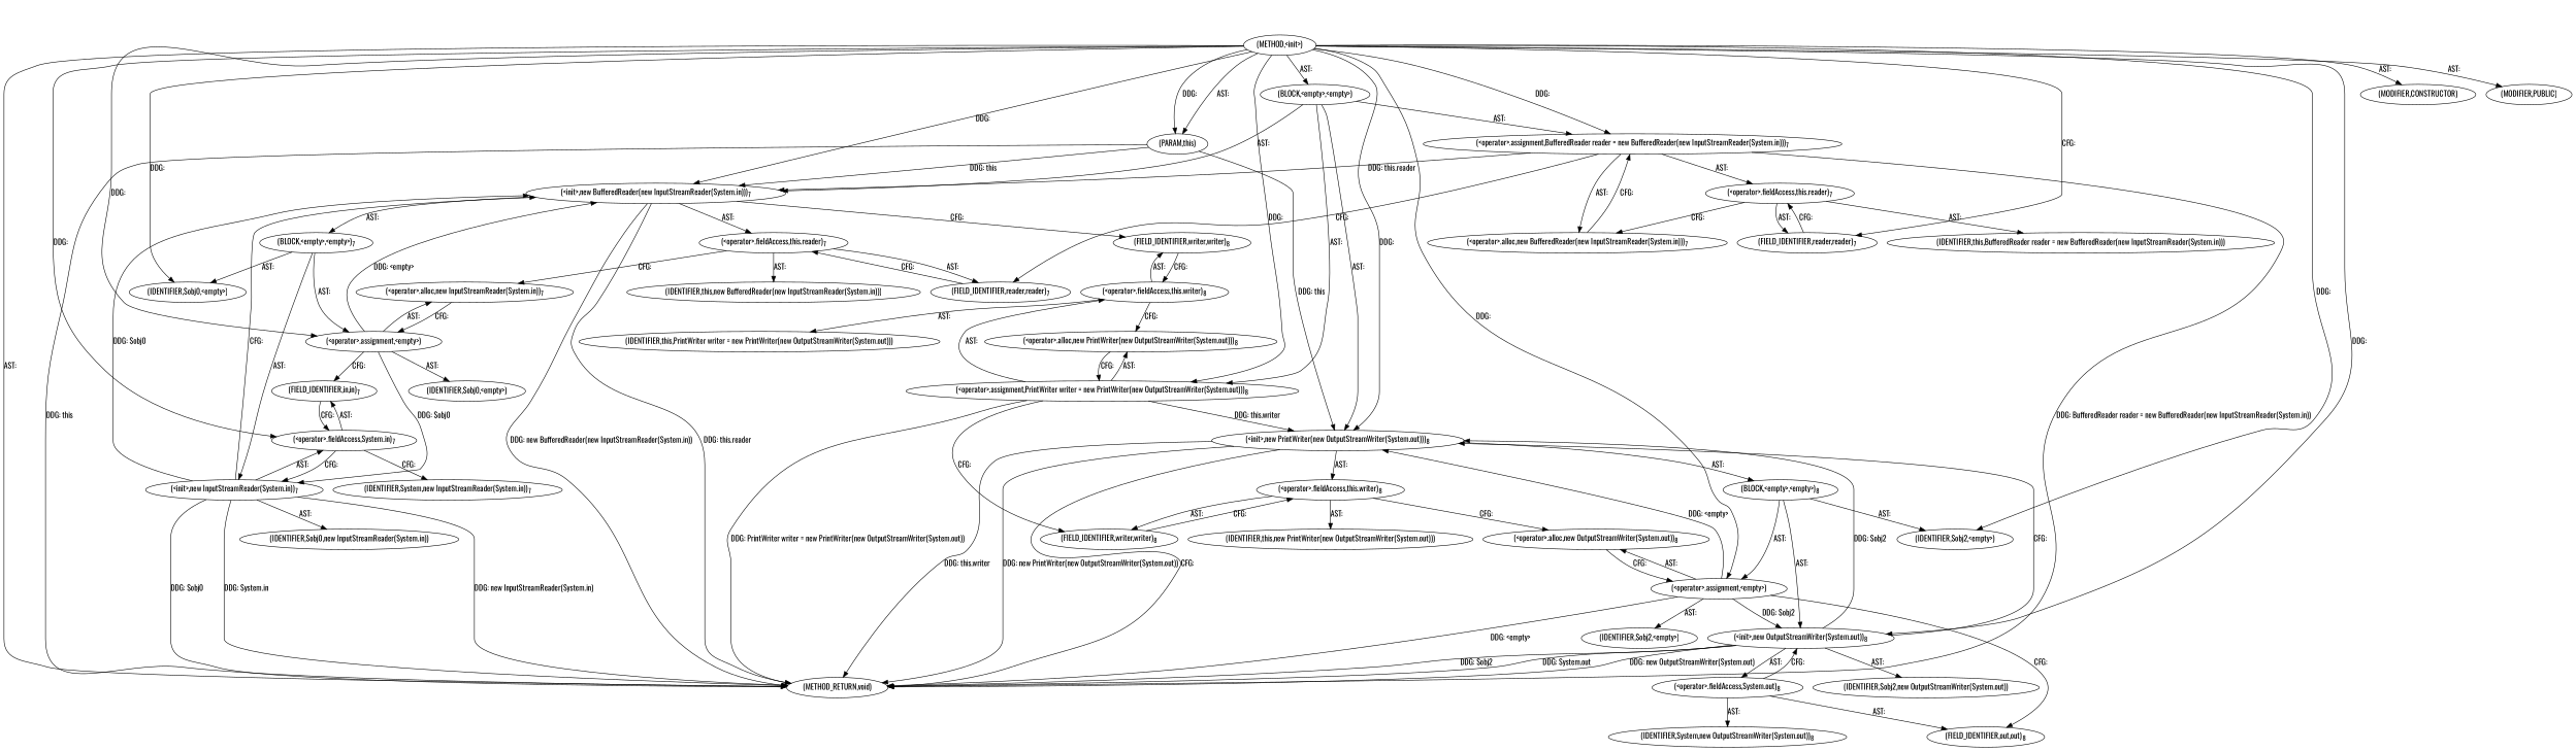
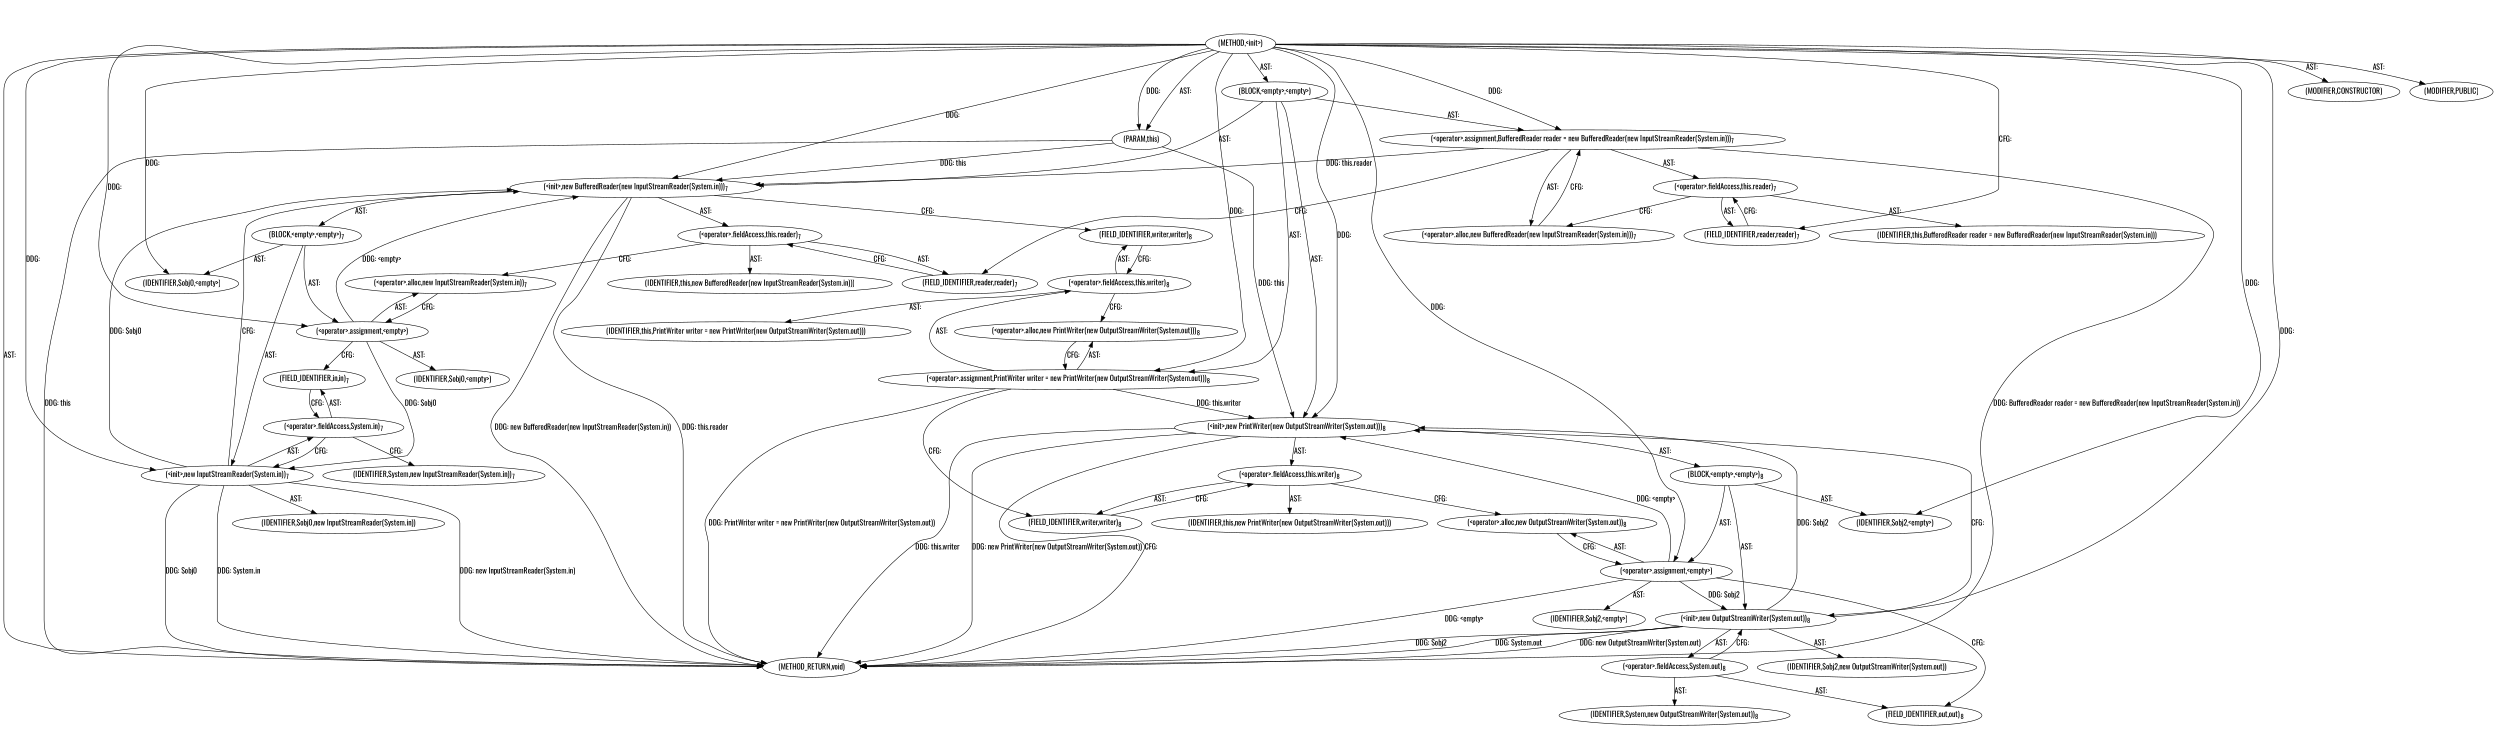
  digraph {
    fontname=Oswald
    node [fontname=Oswald]
    edge [fontname=Oswald]
    n1 [label=<(METHOD,&lt;init&gt;)>]
    n2 [label=<(PARAM,this)>]
    n3 [label=<(BLOCK,&lt;empty&gt;,&lt;empty&gt;)>]
    n4 [label=<(&lt;operator&gt;.assignment,BufferedReader reader = new BufferedReader(new InputStreamReader(System.in)))<SUB>7</SUB>>]
    n5 [label=<(FIELD_IDENTIFIER,reader,reader)<SUB>7</SUB>>]
    n6 [label=<(&lt;init&gt;,new BufferedReader(new InputStreamReader(System.in)))<SUB>7</SUB>>]
    n7 [label=<(&lt;operator&gt;.assignment,&lt;empty&gt;)>]
    n8 [label=<(&lt;init&gt;,new InputStreamReader(System.in))<SUB>7</SUB>>]
    n9 [label=<(IDENTIFIER,$obj0,&lt;empty&gt;)>]
    n10 [label=<(&lt;operator&gt;.assignment,PrintWriter writer = new PrintWriter(new OutputStreamWriter(System.out)))<SUB>8</SUB>>]
    n11 [label=<(&lt;init&gt;,new PrintWriter(new OutputStreamWriter(System.out)))<SUB>8</SUB>>]
    n12 [label=<(&lt;operator&gt;.assignment,&lt;empty&gt;)>]
    n13 [label=<(&lt;init&gt;,new OutputStreamWriter(System.out))<SUB>8</SUB>>]
    n14 [label=<(IDENTIFIER,$obj2,&lt;empty&gt;)>]
    n15 [label=<(MODIFIER,CONSTRUCTOR)>]
    n16 [label=<(MODIFIER,PUBLIC)>]
    n17 [label=<(METHOD_RETURN,void)>]
    n18 [label=<(&lt;operator&gt;.fieldAccess,this.reader)<SUB>7</SUB>>]
    n19 [label=<(&lt;operator&gt;.alloc,new BufferedReader(new InputStreamReader(System.in)))<SUB>7</SUB>>]
    n20 [label=<(FIELD_IDENTIFIER,reader,reader)<SUB>7</SUB>>]
    n21 [label=<(&lt;operator&gt;.fieldAccess,this.reader)<SUB>7</SUB>>]
    n22 [label=<(BLOCK,&lt;empty&gt;,&lt;empty&gt;)<SUB>7</SUB>>]
    n23 [label=<(FIELD_IDENTIFIER,writer,writer)<SUB>8</SUB>>]
    n24 [label=<(&lt;operator&gt;.alloc,new InputStreamReader(System.in))<SUB>7</SUB>>]
    n25 [label=<(IDENTIFIER,$obj0,&lt;empty&gt;)>]
    n26 [label=<(FIELD_IDENTIFIER,in,in)<SUB>7</SUB>>]
    n27 [label=<(IDENTIFIER,$obj0,new InputStreamReader(System.in))>]
    n28 [label=<(&lt;operator&gt;.fieldAccess,System.in)<SUB>7</SUB>>]
    n29 [label=<(&lt;operator&gt;.fieldAccess,this.writer)<SUB>8</SUB>>]
    n30 [label=<(&lt;operator&gt;.alloc,new PrintWriter(new OutputStreamWriter(System.out)))<SUB>8</SUB>>]
    n31 [label=<(FIELD_IDENTIFIER,writer,writer)<SUB>8</SUB>>]
    n32 [label=<(&lt;operator&gt;.fieldAccess,this.writer)<SUB>8</SUB>>]
    n33 [label=<(BLOCK,&lt;empty&gt;,&lt;empty&gt;)<SUB>8</SUB>>]
    n34 [label=<(&lt;operator&gt;.alloc,new OutputStreamWriter(System.out))<SUB>8</SUB>>]
    n35 [label=<(IDENTIFIER,$obj2,&lt;empty&gt;)>]
    n36 [label=<(FIELD_IDENTIFIER,out,out)<SUB>8</SUB>>]
    n37 [label=<(IDENTIFIER,$obj2,new OutputStreamWriter(System.out))>]
    n38 [label=<(&lt;operator&gt;.fieldAccess,System.out)<SUB>8</SUB>>]
    n39 [label=<(IDENTIFIER,this,BufferedReader reader = new BufferedReader(new InputStreamReader(System.in)))>]
    n40 [label=<(IDENTIFIER,this,new BufferedReader(new InputStreamReader(System.in)))>]
    n41 [label=<(IDENTIFIER,System,new InputStreamReader(System.in))<SUB>7</SUB>>]
    n42 [label=<(IDENTIFIER,this,PrintWriter writer = new PrintWriter(new OutputStreamWriter(System.out)))>]
    n43 [label=<(IDENTIFIER,this,new PrintWriter(new OutputStreamWriter(System.out)))>]
    n44 [label=<(IDENTIFIER,System,new OutputStreamWriter(System.out))<SUB>8</SUB>>]
    n1 -> n2 [label="AST: "]
    n1 -> n2 [label="DDG: "]
    n1 -> n3 [label="AST: "]
    n1 -> n4 [label="DDG: "]
    n1 -> n5 [label="CFG: "]
    n1 -> n6 [label="DDG: "]
    n1 -> n7 [label="DDG: "]
-   n1 -> n28 [label="DDG: "]
+   n1 -> n8 [label="DDG: "]
    n1 -> n9 [label="DDG: "]
    n1 -> n10 [label="DDG: "]
    n1 -> n11 [label="DDG: "]
    n1 -> n12 [label="DDG: "]
    n1 -> n13 [label="DDG: "]
    n1 -> n14 [label="DDG: "]
    n1 -> n15 [label="AST: "]
    n1 -> n16 [label="AST: "]
    n1 -> n17 [label="AST: "]
    n2 -> n6 [label="DDG: this"]
    n2 -> n11 [label="DDG: this"]
    n2 -> n17 [label="DDG: this"]
    n3 -> n4 [label="AST: "]
    n3 -> n6 [label="AST: "]
    n3 -> n10 [label="AST: "]
    n3 -> n11 [label="AST: "]
    n4 -> n6 [label="DDG: this.reader"]
    n4 -> n17 [label="DDG: BufferedReader reader = new BufferedReader(new InputStreamReader(System.in))"]
    n4 -> n18 [label="AST: "]
    n4 -> n19 [label="AST: "]
    n4 -> n20 [label="CFG: "]
    n5 -> n18 [label="CFG: "]
    n6 -> n17 [label="DDG: this.reader"]
    n6 -> n17 [label="DDG: new BufferedReader(new InputStreamReader(System.in))"]
    n6 -> n21 [label="AST: "]
    n6 -> n22 [label="AST: "]
    n6 -> n23 [label="CFG: "]
    n7 -> n6 [label="DDG: &lt;empty&gt;"]
    n7 -> n8 [label="DDG: $obj0"]
    n7 -> n24 [label="AST: "]
    n7 -> n25 [label="AST: "]
    n7 -> n26 [label="CFG: "]
    n8 -> n6 [label="CFG: "]
    n8 -> n6 [label="DDG: $obj0"]
    n8 -> n17 [label="DDG: $obj0"]
    n8 -> n17 [label="DDG: System.in"]
    n8 -> n17 [label="DDG: new InputStreamReader(System.in)"]
    n8 -> n27 [label="AST: "]
    n8 -> n28 [label="AST: "]
    n10 -> n11 [label="DDG: this.writer"]
    n10 -> n17 [label="DDG: PrintWriter writer = new PrintWriter(new OutputStreamWriter(System.out))"]
    n10 -> n29 [label="AST: "]
    n10 -> n30 [label="AST: "]
    n10 -> n31 [label="CFG: "]
    n11 -> n17 [label="CFG: "]
    n11 -> n17 [label="DDG: this.writer"]
    n11 -> n17 [label="DDG: new PrintWriter(new OutputStreamWriter(System.out))"]
    n11 -> n32 [label="AST: "]
    n11 -> n33 [label="AST: "]
    n12 -> n11 [label="DDG: &lt;empty&gt;"]
    n12 -> n13 [label="DDG: $obj2"]
    n12 -> n17 [label="DDG: &lt;empty&gt;"]
    n12 -> n34 [label="AST: "]
    n12 -> n35 [label="AST: "]
    n12 -> n36 [label="CFG: "]
    n13 -> n11 [label="CFG: "]
    n13 -> n11 [label="DDG: $obj2"]
    n13 -> n17 [label="DDG: $obj2"]
    n13 -> n17 [label="DDG: System.out"]
    n13 -> n17 [label="DDG: new OutputStreamWriter(System.out)"]
    n13 -> n37 [label="AST: "]
    n13 -> n38 [label="AST: "]
    n18 -> n5 [label="AST: "]
    n18 -> n19 [label="CFG: "]
    n18 -> n39 [label="AST: "]
    n19 -> n4 [label="CFG: "]
    n20 -> n21 [label="CFG: "]
    n21 -> n20 [label="AST: "]
    n21 -> n24 [label="CFG: "]
    n21 -> n40 [label="AST: "]
    n22 -> n7 [label="AST: "]
    n22 -> n8 [label="AST: "]
    n22 -> n9 [label="AST: "]
    n23 -> n29 [label="CFG: "]
    n24 -> n7 [label="CFG: "]
    n26 -> n28 [label="CFG: "]
    n28 -> n8 [label="CFG: "]
    n28 -> n26 [label="AST: "]
    n28 -> n41 [label="CFG: "]
    n29 -> n23 [label="AST: "]
    n29 -> n30 [label="CFG: "]
    n29 -> n42 [label="AST: "]
    n30 -> n10 [label="CFG: "]
    n31 -> n32 [label="CFG: "]
    n32 -> n31 [label="AST: "]
    n32 -> n34 [label="CFG: "]
    n32 -> n43 [label="AST: "]
    n33 -> n12 [label="AST: "]
    n33 -> n13 [label="AST: "]
    n33 -> n14 [label="AST: "]
    n34 -> n12 [label="CFG: "]
    n38 -> n13 [label="CFG: "]
    n38 -> n36 [label="AST: "]
    n38 -> n44 [label="AST: "]
  }
